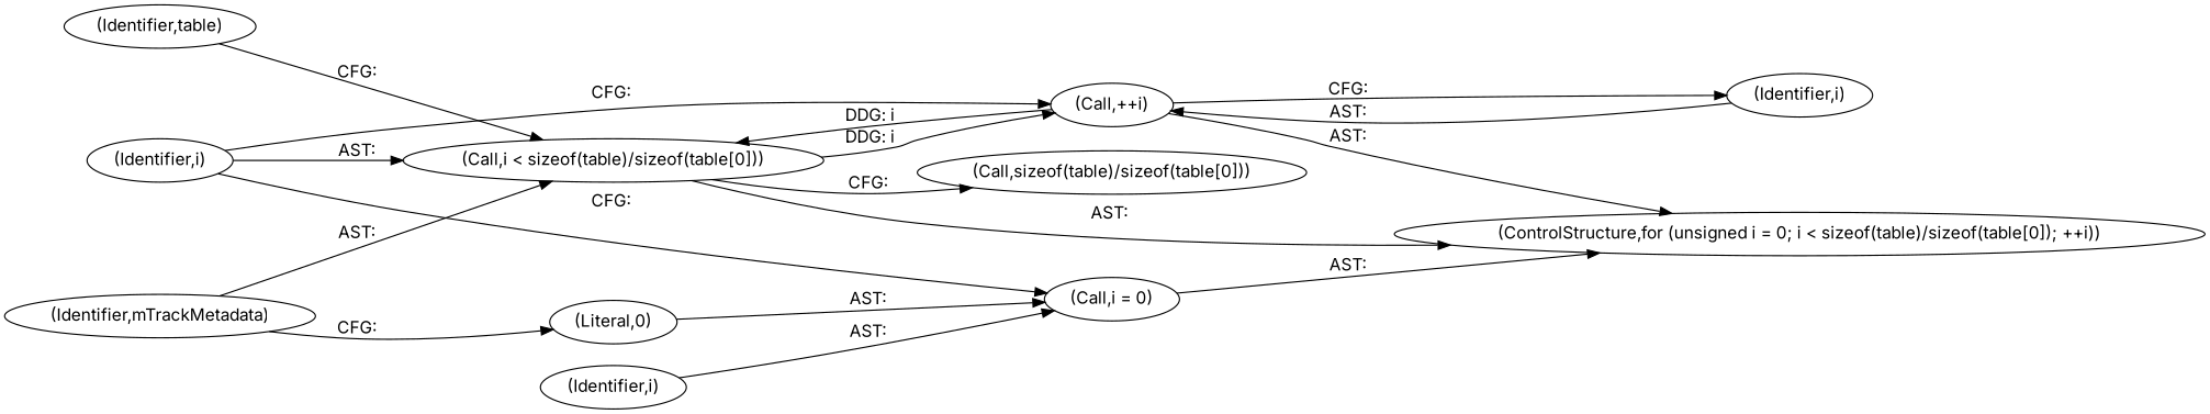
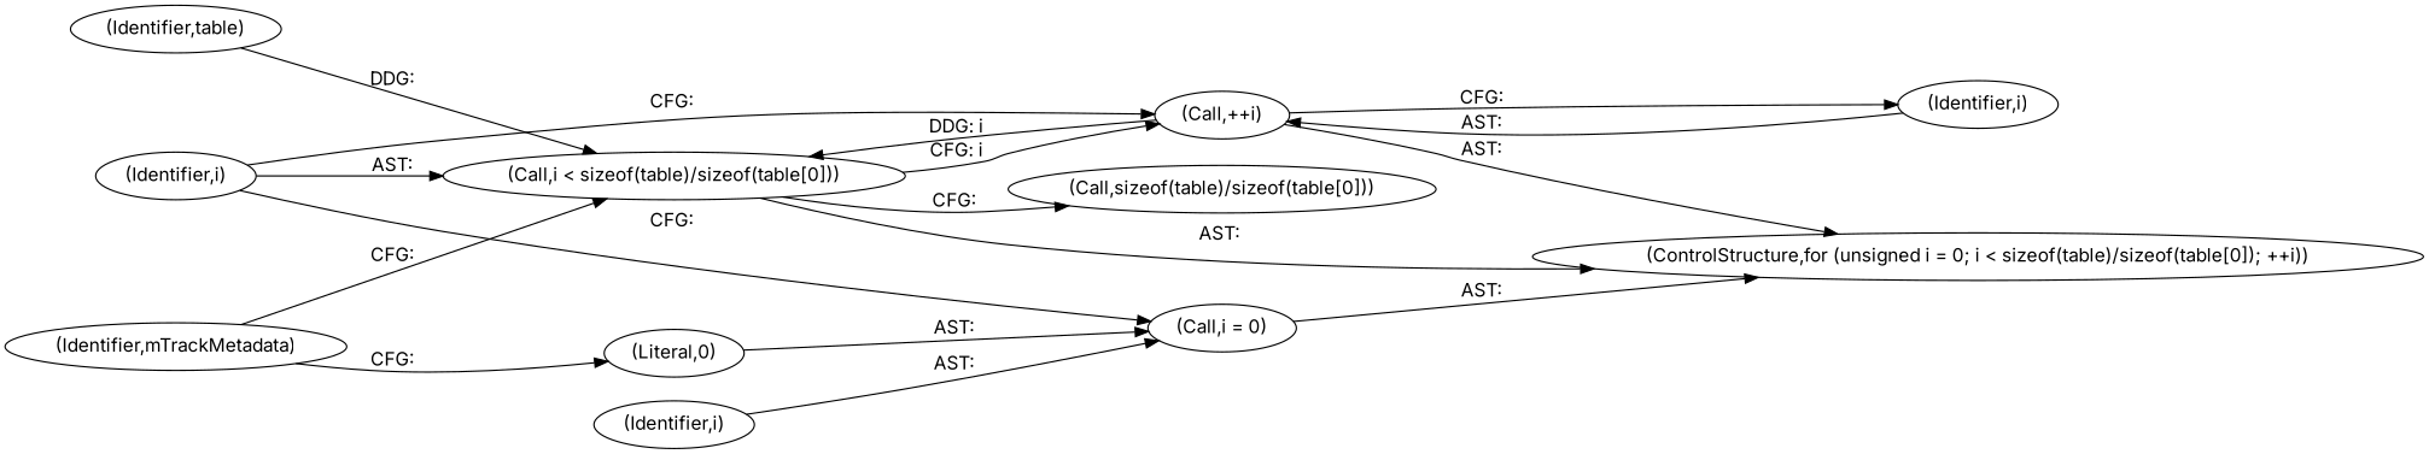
  digraph {
    fontname=Inter
    rankdir=LR
    node [fontname=Inter]
    edge [fontname=Inter]
    n1 [label="(Call,i < sizeof(table)/sizeof(table[0]))"]
    n2 [label="(Call,++i)"]
    n3 [label="(Call,sizeof(table)/sizeof(table[0]))"]
    n4 [label="(ControlStructure,for (unsigned i = 0; i < sizeof(table)/sizeof(table[0]); ++i))"]
    n5 [label="(Identifier,i)"]
    n6 [label="(Call,i = 0)"]
    n7 [label="(Literal,0)"]
    n8 [label="(Identifier,mTrackMetadata)"]
    n9 [label="(Identifier,i)"]
    n10 [label="(Identifier,table)"]
    n11 [label="(Identifier,i)"]
-   n1 -> n2 [label="DDG: i"]
+   n1 -> n2 [label="CFG: i"]
    n1 -> n3 [label="CFG: "]
    n1 -> n4 [label="AST: "]
    n2 -> n1 [label="DDG: i"]
    n2 -> n4 [label="AST: "]
    n2 -> n5 [label="CFG: "]
    n5 -> n2 [label="AST: "]
    n6 -> n4 [label="AST: "]
    n7 -> n6 [label="AST: "]
-   n8 -> n1 [label="AST: "]
+   n8 -> n1 [label="CFG: "]
    n8 -> n7 [label="CFG: "]
    n9 -> n6 [label="AST: "]
-   n10 -> n1 [label="CFG: "]
+   n10 -> n1 [label="DDG: "]
    n11 -> n1 [label="AST: "]
    n11 -> n2 [label="CFG: "]
    n11 -> n6 [label="CFG: "]
  }
